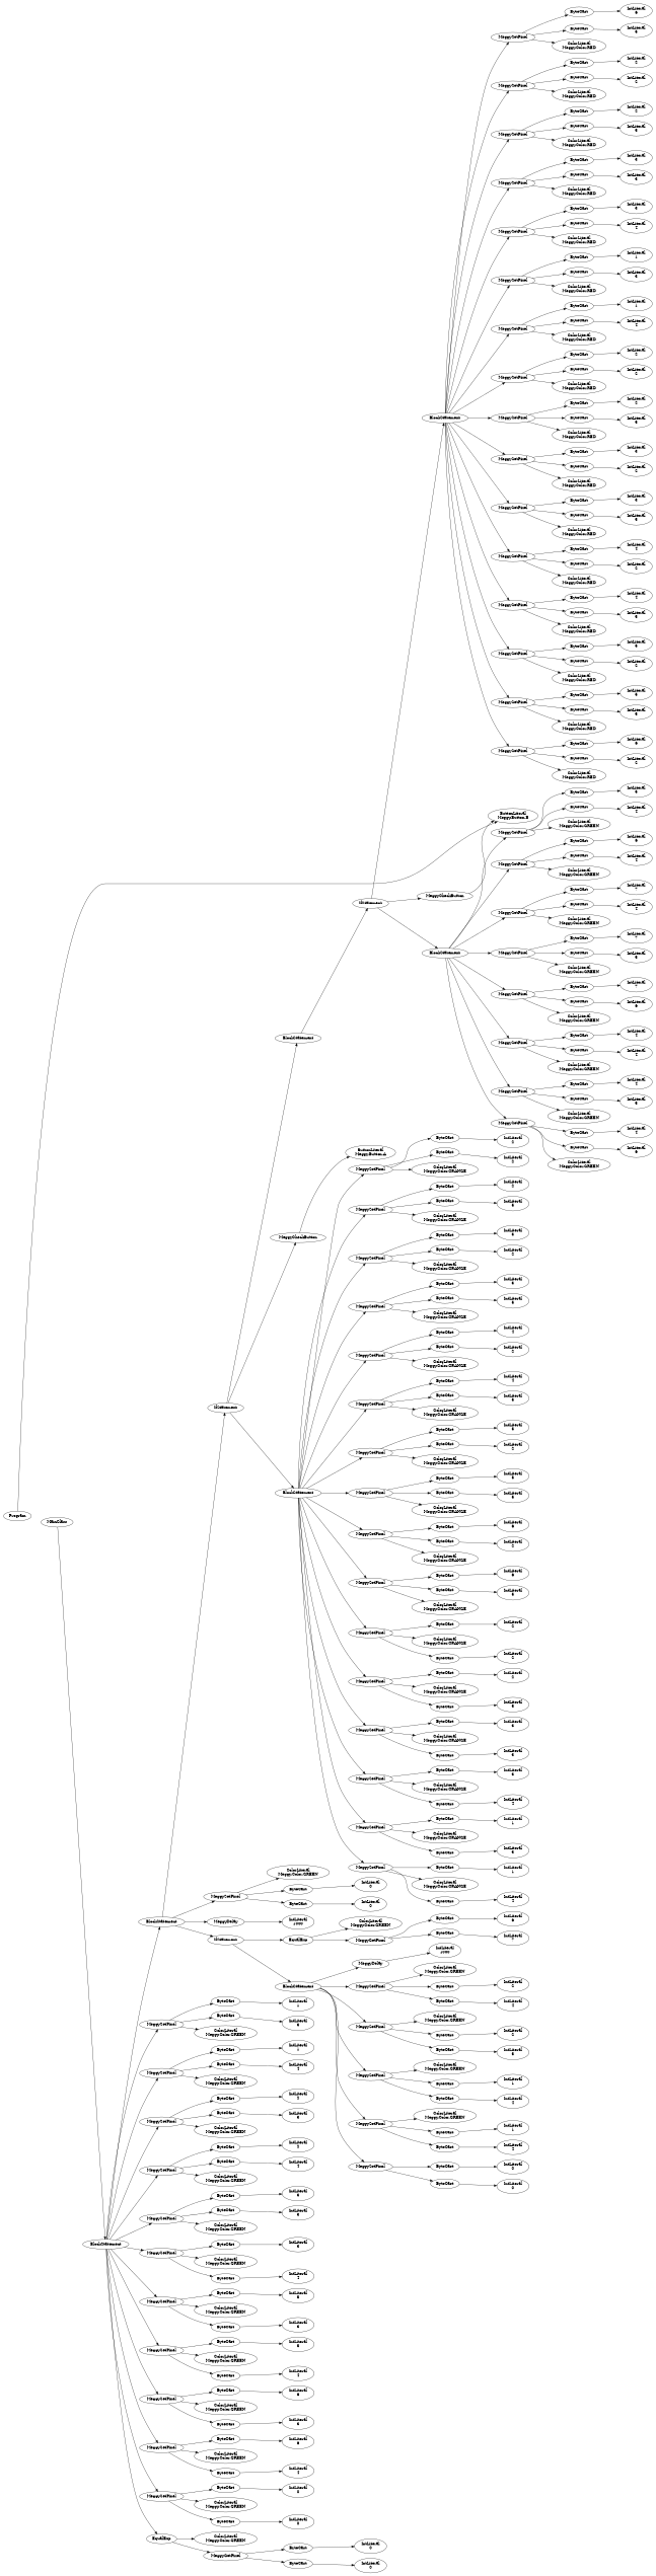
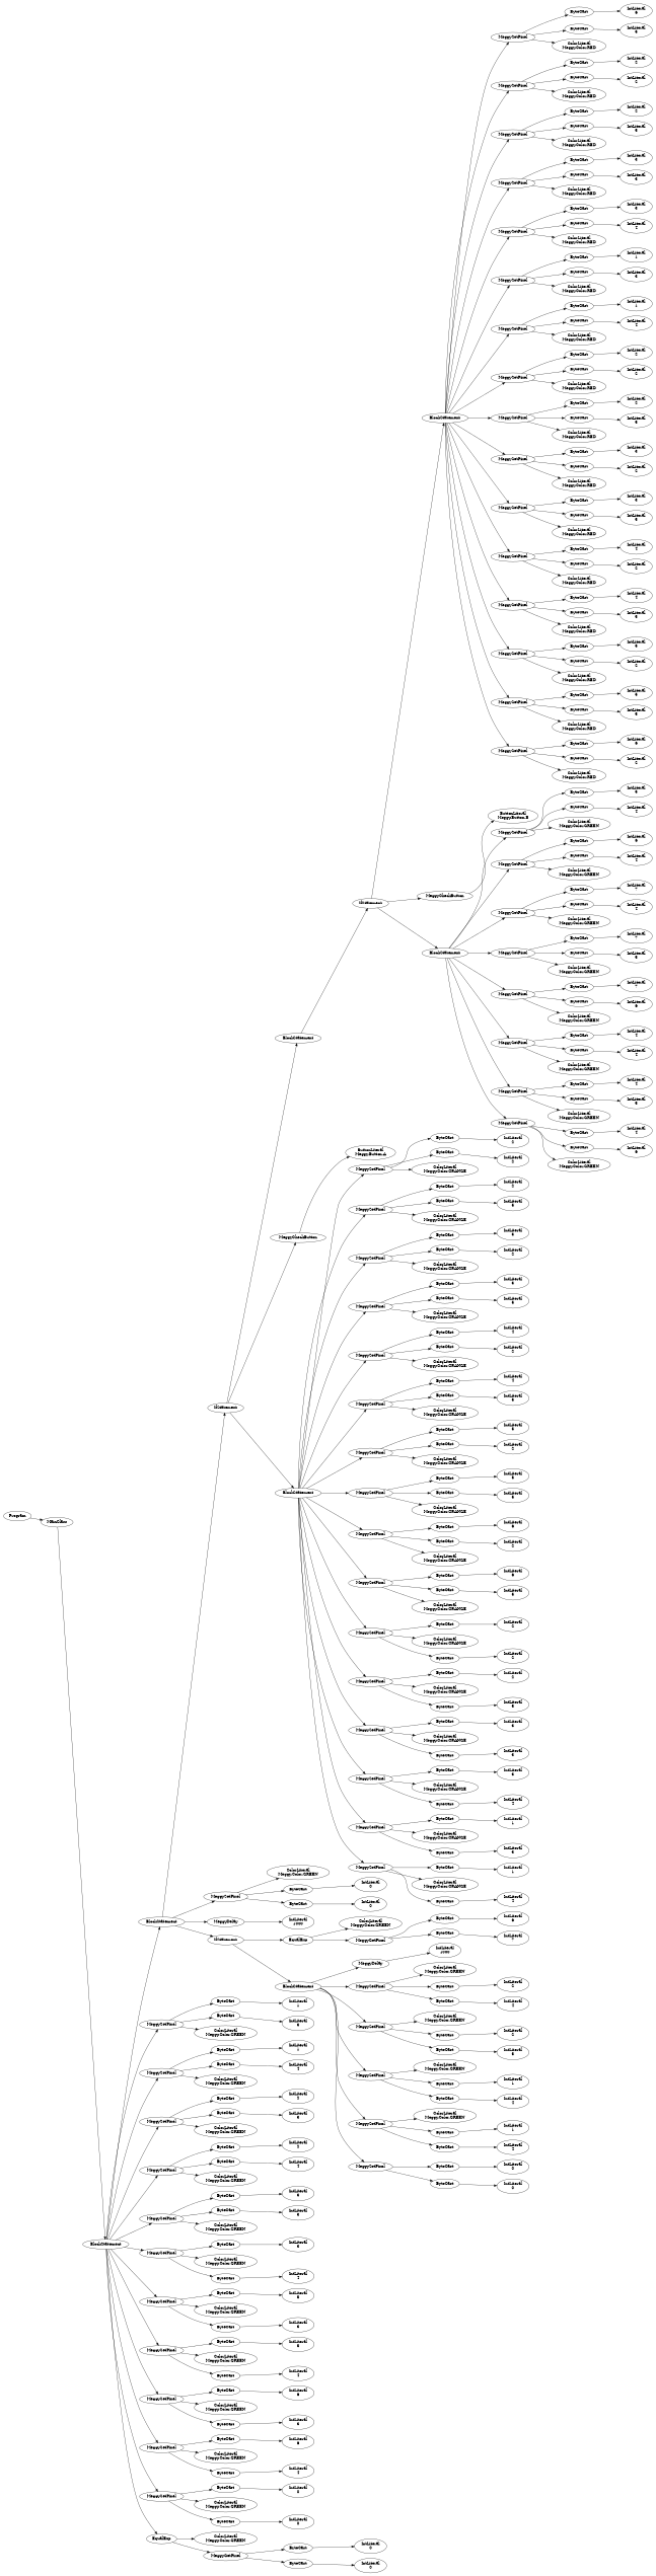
  digraph {
    fontname="DejaVu Serif"
    rankdir=LR
    node [fontname="DejaVu Serif"]
    edge [fontname="DejaVu Serif"]
    n1 [label=Program]
    n2 [label=MainClass]
    n3 [label=BlockStatement]
    n4 [label=MeggySetPixel]
    n5 [label=MeggySetPixel]
    n6 [label=MeggySetPixel]
    n7 [label=MeggySetPixel]
    n8 [label=MeggySetPixel]
    n9 [label=MeggySetPixel]
    n10 [label=MeggySetPixel]
    n11 [label=MeggySetPixel]
    n12 [label=MeggySetPixel]
    n13 [label=MeggySetPixel]
    n14 [label=MeggySetPixel]
    n15 [label=EqualExp]
    n16 [label=BlockStatement]
    n17 [label=ByteCast]
    n18 [label=ByteCast]
    n19 [label="ColorLiteral\nMeggy.Color.GREEN"]
    n20 [label=ByteCast]
    n21 [label=ByteCast]
    n22 [label="ColorLiteral\nMeggy.Color.GREEN"]
    n23 [label=ByteCast]
    n24 [label=ByteCast]
    n25 [label="ColorLiteral\nMeggy.Color.GREEN"]
    n26 [label=ByteCast]
    n27 [label=ByteCast]
    n28 [label="ColorLiteral\nMeggy.Color.GREEN"]
    n29 [label=ByteCast]
    n30 [label=ByteCast]
    n31 [label="ColorLiteral\nMeggy.Color.GREEN"]
    n32 [label=ByteCast]
    n33 [label=ByteCast]
    n34 [label="ColorLiteral\nMeggy.Color.GREEN"]
    n35 [label=ByteCast]
    n36 [label=ByteCast]
    n37 [label="ColorLiteral\nMeggy.Color.GREEN"]
    n38 [label=ByteCast]
    n39 [label=ByteCast]
    n40 [label="ColorLiteral\nMeggy.Color.GREEN"]
    n41 [label=ByteCast]
    n42 [label=ByteCast]
    n43 [label="ColorLiteral\nMeggy.Color.GREEN"]
    n44 [label=ByteCast]
    n45 [label=ByteCast]
    n46 [label="ColorLiteral\nMeggy.Color.GREEN"]
    n47 [label=ByteCast]
    n48 [label=ByteCast]
    n49 [label="ColorLiteral\nMeggy.Color.GREEN"]
    n50 [label=MeggyGetPixel]
    n51 [label="ColorLiteral\nMeggy.Color.GREEN"]
    n52 [label=IfStatement]
    n53 [label=MeggySetPixel]
    n54 [label=MeggyDelay]
    n55 [label=IfStatement]
    n56 [label="IntLiteral\n1"]
    n57 [label="IntLiteral\n3"]
    n58 [label="IntLiteral\n1"]
    n59 [label="IntLiteral\n4"]
    n60 [label="IntLiteral\n2"]
    n61 [label="IntLiteral\n3"]
    n62 [label="IntLiteral\n2"]
    n63 [label="IntLiteral\n4"]
    n64 [label="IntLiteral\n3"]
    n65 [label="IntLiteral\n3"]
    n66 [label="IntLiteral\n3"]
    n67 [label="IntLiteral\n4"]
    n68 [label="IntLiteral\n5"]
    n69 [label="IntLiteral\n3"]
    n70 [label="IntLiteral\n5"]
    n71 [label="IntLiteral\n4"]
    n72 [label="IntLiteral\n6"]
    n73 [label="IntLiteral\n3"]
    n74 [label="IntLiteral\n6"]
    n75 [label="IntLiteral\n4"]
    n76 [label="IntLiteral\n0"]
    n77 [label="IntLiteral\n0"]
    n78 [label=ByteCast]
    n79 [label=ByteCast]
    n80 [label="IntLiteral\n0"]
    n81 [label="IntLiteral\n0"]
    n82 [label=MeggyCheckButton]
    n83 [label=BlockStatement]
    n84 [label=BlockStatement]
    n85 [label=ByteCast]
    n86 [label=ByteCast]
    n87 [label="ColorLiteral\nMeggy.Color.GREEN"]
    n88 [label="IntLiteral\n1000"]
    n89 [label=EqualExp]
    n90 [label=BlockStatement]
    n91 [label="ButtonLiteral\nMeggy.Button.A"]
    n92 [label=MeggySetPixel]
    n93 [label=MeggySetPixel]
    n94 [label=MeggySetPixel]
    n95 [label=MeggySetPixel]
    n96 [label=MeggySetPixel]
    n97 [label=MeggySetPixel]
    n98 [label=MeggySetPixel]
    n99 [label=MeggySetPixel]
    n100 [label=MeggySetPixel]
    n101 [label=MeggySetPixel]
    n102 [label=MeggySetPixel]
    n103 [label=MeggySetPixel]
    n104 [label=MeggySetPixel]
    n105 [label=MeggySetPixel]
    n106 [label=MeggySetPixel]
    n107 [label=MeggySetPixel]
    n108 [label=IfStatement]
    n109 [label=ByteCast]
    n110 [label=ByteCast]
    n111 [label="ColorLiteral\nMeggy.Color.ORANGE"]
    n112 [label=ByteCast]
    n113 [label=ByteCast]
    n114 [label="ColorLiteral\nMeggy.Color.ORANGE"]
    n115 [label=ByteCast]
    n116 [label=ByteCast]
    n117 [label="ColorLiteral\nMeggy.Color.ORANGE"]
    n118 [label=ByteCast]
    n119 [label=ByteCast]
    n120 [label="ColorLiteral\nMeggy.Color.ORANGE"]
    n121 [label=ByteCast]
    n122 [label=ByteCast]
    n123 [label="ColorLiteral\nMeggy.Color.ORANGE"]
    n124 [label=ByteCast]
    n125 [label=ByteCast]
    n126 [label="ColorLiteral\nMeggy.Color.ORANGE"]
    n127 [label=ByteCast]
    n128 [label=ByteCast]
    n129 [label="ColorLiteral\nMeggy.Color.ORANGE"]
    n130 [label=ByteCast]
    n131 [label=ByteCast]
    n132 [label="ColorLiteral\nMeggy.Color.ORANGE"]
    n133 [label=ByteCast]
    n134 [label=ByteCast]
    n135 [label="ColorLiteral\nMeggy.Color.ORANGE"]
    n136 [label=ByteCast]
    n137 [label=ByteCast]
    n138 [label="ColorLiteral\nMeggy.Color.ORANGE"]
    n139 [label=ByteCast]
    n140 [label=ByteCast]
    n141 [label="ColorLiteral\nMeggy.Color.ORANGE"]
    n142 [label=ByteCast]
    n143 [label=ByteCast]
    n144 [label="ColorLiteral\nMeggy.Color.ORANGE"]
    n145 [label=ByteCast]
    n146 [label=ByteCast]
    n147 [label="ColorLiteral\nMeggy.Color.ORANGE"]
    n148 [label=ByteCast]
    n149 [label=ByteCast]
    n150 [label="ColorLiteral\nMeggy.Color.ORANGE"]
    n151 [label=ByteCast]
    n152 [label=ByteCast]
    n153 [label="ColorLiteral\nMeggy.Color.ORANGE"]
    n154 [label=ByteCast]
    n155 [label=ByteCast]
    n156 [label="ColorLiteral\nMeggy.Color.ORANGE"]
    n157 [label="IntLiteral\n1"]
    n158 [label="IntLiteral\n3"]
    n159 [label="IntLiteral\n1"]
    n160 [label="IntLiteral\n4"]
    n161 [label="IntLiteral\n2"]
    n162 [label="IntLiteral\n2"]
    n163 [label="IntLiteral\n2"]
    n164 [label="IntLiteral\n5"]
    n165 [label="IntLiteral\n3"]
    n166 [label="IntLiteral\n2"]
    n167 [label="IntLiteral\n3"]
    n168 [label="IntLiteral\n5"]
    n169 [label="IntLiteral\n4"]
    n170 [label="IntLiteral\n2"]
    n171 [label="IntLiteral\n4"]
    n172 [label="IntLiteral\n5"]
    n173 [label="IntLiteral\n5"]
    n174 [label="IntLiteral\n2"]
    n175 [label="IntLiteral\n5"]
    n176 [label="IntLiteral\n5"]
    n177 [label="IntLiteral\n6"]
    n178 [label="IntLiteral\n2"]
    n179 [label="IntLiteral\n6"]
    n180 [label="IntLiteral\n5"]
    n181 [label="IntLiteral\n2"]
    n182 [label="IntLiteral\n2"]
    n183 [label="IntLiteral\n2"]
    n184 [label="IntLiteral\n5"]
    n185 [label="IntLiteral\n3"]
    n186 [label="IntLiteral\n3"]
    n187 [label="IntLiteral\n3"]
    n188 [label="IntLiteral\n4"]
    n189 [label=MeggyCheckButton]
    n190 [label=BlockStatement]
    n191 [label=BlockStatement]
    n192 [label="ButtonLiteral\nMeggy.Button.B"]
    n193 [label=MeggySetPixel]
    n194 [label=MeggySetPixel]
    n195 [label=MeggySetPixel]
    n196 [label=MeggySetPixel]
    n197 [label=MeggySetPixel]
    n198 [label=MeggySetPixel]
    n199 [label=MeggySetPixel]
    n200 [label=MeggySetPixel]
    n201 [label=MeggySetPixel]
    n202 [label=MeggySetPixel]
    n203 [label=MeggySetPixel]
    n204 [label=MeggySetPixel]
    n205 [label=MeggySetPixel]
    n206 [label=MeggySetPixel]
    n207 [label=MeggySetPixel]
    n208 [label=MeggySetPixel]
    n209 [label=MeggySetPixel]
    n210 [label=MeggySetPixel]
    n211 [label=MeggySetPixel]
    n212 [label=MeggySetPixel]
    n213 [label=MeggySetPixel]
    n214 [label=MeggySetPixel]
    n215 [label=MeggySetPixel]
    n216 [label=MeggySetPixel]
    n217 [label=ByteCast]
    n218 [label=ByteCast]
    n219 [label="ColorLiteral\nMeggy.Color.RED"]
    n220 [label=ByteCast]
    n221 [label=ByteCast]
    n222 [label="ColorLiteral\nMeggy.Color.RED"]
    n223 [label=ByteCast]
    n224 [label=ByteCast]
    n225 [label="ColorLiteral\nMeggy.Color.RED"]
    n226 [label=ByteCast]
    n227 [label=ByteCast]
    n228 [label="ColorLiteral\nMeggy.Color.RED"]
    n229 [label=ByteCast]
    n230 [label=ByteCast]
    n231 [label="ColorLiteral\nMeggy.Color.RED"]
    n232 [label=ByteCast]
    n233 [label=ByteCast]
    n234 [label="ColorLiteral\nMeggy.Color.RED"]
    n235 [label=ByteCast]
    n236 [label=ByteCast]
    n237 [label="ColorLiteral\nMeggy.Color.RED"]
    n238 [label=ByteCast]
    n239 [label=ByteCast]
    n240 [label="ColorLiteral\nMeggy.Color.RED"]
    n241 [label=ByteCast]
    n242 [label=ByteCast]
    n243 [label="ColorLiteral\nMeggy.Color.RED"]
    n244 [label=ByteCast]
    n245 [label=ByteCast]
    n246 [label="ColorLiteral\nMeggy.Color.RED"]
    n247 [label=ByteCast]
    n248 [label=ByteCast]
    n249 [label="ColorLiteral\nMeggy.Color.RED"]
    n250 [label=ByteCast]
    n251 [label=ByteCast]
    n252 [label="ColorLiteral\nMeggy.Color.RED"]
    n253 [label=ByteCast]
    n254 [label=ByteCast]
    n255 [label="ColorLiteral\nMeggy.Color.RED"]
    n256 [label=ByteCast]
    n257 [label=ByteCast]
    n258 [label="ColorLiteral\nMeggy.Color.RED"]
    n259 [label=ByteCast]
    n260 [label=ByteCast]
    n261 [label="ColorLiteral\nMeggy.Color.RED"]
    n262 [label=ByteCast]
    n263 [label=ByteCast]
    n264 [label="ColorLiteral\nMeggy.Color.RED"]
    n265 [label="IntLiteral\n1"]
    n266 [label="IntLiteral\n3"]
    n267 [label="IntLiteral\n1"]
    n268 [label="IntLiteral\n4"]
    n269 [label="IntLiteral\n2"]
    n270 [label="IntLiteral\n2"]
    n271 [label="IntLiteral\n2"]
    n272 [label="IntLiteral\n5"]
    n273 [label="IntLiteral\n3"]
    n274 [label="IntLiteral\n2"]
    n275 [label="IntLiteral\n3"]
    n276 [label="IntLiteral\n5"]
    n277 [label="IntLiteral\n4"]
    n278 [label="IntLiteral\n2"]
    n279 [label="IntLiteral\n4"]
    n280 [label="IntLiteral\n5"]
    n281 [label="IntLiteral\n5"]
    n282 [label="IntLiteral\n2"]
    n283 [label="IntLiteral\n5"]
    n284 [label="IntLiteral\n5"]
    n285 [label="IntLiteral\n6"]
    n286 [label="IntLiteral\n2"]
    n287 [label="IntLiteral\n6"]
    n288 [label="IntLiteral\n5"]
    n289 [label="IntLiteral\n2"]
    n290 [label="IntLiteral\n2"]
    n291 [label="IntLiteral\n2"]
    n292 [label="IntLiteral\n5"]
    n293 [label="IntLiteral\n3"]
    n294 [label="IntLiteral\n3"]
    n295 [label="IntLiteral\n3"]
    n296 [label="IntLiteral\n4"]
    n297 [label=ByteCast]
    n298 [label=ByteCast]
    n299 [label="ColorLiteral\nMeggy.Color.GREEN"]
    n300 [label=ByteCast]
    n301 [label=ByteCast]
    n302 [label="ColorLiteral\nMeggy.Color.GREEN"]
    n303 [label=ByteCast]
    n304 [label=ByteCast]
    n305 [label="ColorLiteral\nMeggy.Color.GREEN"]
    n306 [label=ByteCast]
    n307 [label=ByteCast]
    n308 [label="ColorLiteral\nMeggy.Color.GREEN"]
    n309 [label=ByteCast]
    n310 [label=ByteCast]
    n311 [label="ColorLiteral\nMeggy.Color.GREEN"]
    n312 [label=ByteCast]
    n313 [label=ByteCast]
    n314 [label="ColorLiteral\nMeggy.Color.GREEN"]
    n315 [label=ByteCast]
    n316 [label=ByteCast]
    n317 [label="ColorLiteral\nMeggy.Color.GREEN"]
    n318 [label=ByteCast]
    n319 [label=ByteCast]
    n320 [label="ColorLiteral\nMeggy.Color.GREEN"]
    n321 [label="IntLiteral\n4"]
    n322 [label="IntLiteral\n4"]
    n323 [label="IntLiteral\n4"]
    n324 [label="IntLiteral\n5"]
    n325 [label="IntLiteral\n4"]
    n326 [label="IntLiteral\n6"]
    n327 [label="IntLiteral\n5"]
    n328 [label="IntLiteral\n4"]
    n329 [label="IntLiteral\n6"]
    n330 [label="IntLiteral\n4"]
    n331 [label="IntLiteral\n7"]
    n332 [label="IntLiteral\n4"]
    n333 [label="IntLiteral\n7"]
    n334 [label="IntLiteral\n5"]
    n335 [label="IntLiteral\n7"]
    n336 [label="IntLiteral\n6"]
    n337 [label="IntLiteral\n0"]
    n338 [label="IntLiteral\n0"]
    n339 [label=MeggyGetPixel]
    n340 [label="ColorLiteral\nMeggy.Color.GREEN"]
    n341 [label=MeggySetPixel]
    n342 [label=MeggySetPixel]
    n343 [label=MeggySetPixel]
    n344 [label=MeggySetPixel]
    n345 [label=MeggySetPixel]
    n346 [label=MeggyDelay]
    n347 [label=ByteCast]
    n348 [label=ByteCast]
    n349 [label="IntLiteral\n7"]
    n350 [label="IntLiteral\n6"]
    n351 [label=ByteCast]
    n352 [label=ByteCast]
    n353 [label="ColorLiteral\nMeggy.Color.GREEN"]
    n354 [label=ByteCast]
    n355 [label=ByteCast]
    n356 [label="ColorLiteral\nMeggy.Color.GREEN"]
    n357 [label=ByteCast]
    n358 [label=ByteCast]
    n359 [label="ColorLiteral\nMeggy.Color.GREEN"]
    n360 [label=ByteCast]
    n361 [label=ByteCast]
    n362 [label="ColorLiteral\nMeggy.Color.GREEN"]
    n363 [label=ByteCast]
    n364 [label=ByteCast]
    n365 [label="IntLiteral\n1000"]
    n366 [label="IntLiteral\n4"]
    n367 [label="IntLiteral\n2"]
    n368 [label="IntLiteral\n5"]
    n369 [label="IntLiteral\n2"]
    n370 [label="IntLiteral\n4"]
    n371 [label="IntLiteral\n1"]
    n372 [label="IntLiteral\n4"]
    n373 [label="IntLiteral\n1"]
    n374 [label="IntLiteral\n0"]
    n375 [label="IntLiteral\n0"]
-   n1 -> n192
+   n1 -> n2
    n2 -> n3
    n3 -> n4
    n3 -> n5
    n3 -> n6
    n3 -> n7
    n3 -> n8
    n3 -> n9
    n3 -> n10
    n3 -> n11
    n3 -> n12
    n3 -> n13
    n3 -> n14
    n3 -> n15
    n3 -> n16
    n4 -> n17
    n4 -> n18
    n4 -> n19
    n5 -> n20
    n5 -> n21
    n5 -> n22
    n6 -> n23
    n6 -> n24
    n6 -> n25
    n7 -> n26
    n7 -> n27
    n7 -> n28
    n8 -> n29
    n8 -> n30
    n8 -> n31
    n9 -> n32
    n9 -> n33
    n9 -> n34
    n10 -> n35
    n10 -> n36
    n10 -> n37
    n11 -> n38
    n11 -> n39
    n11 -> n40
    n12 -> n41
    n12 -> n42
    n12 -> n43
    n13 -> n44
    n13 -> n45
    n13 -> n46
    n14 -> n47
    n14 -> n48
    n14 -> n49
    n15 -> n50
    n15 -> n51
    n16 -> n52
    n16 -> n53
    n16 -> n54
    n16 -> n55
    n17 -> n56
    n18 -> n57
    n20 -> n58
    n21 -> n59
    n23 -> n60
    n24 -> n61
    n26 -> n62
    n27 -> n63
    n29 -> n64
    n30 -> n65
    n32 -> n66
    n33 -> n67
    n35 -> n68
    n36 -> n69
    n38 -> n70
    n39 -> n71
    n41 -> n72
    n42 -> n73
    n44 -> n74
    n45 -> n75
    n47 -> n76
    n48 -> n77
    n50 -> n78
    n50 -> n79
    n52 -> n82
    n52 -> n83
    n52 -> n84
    n53 -> n85
    n53 -> n86
    n53 -> n87
    n54 -> n88
    n55 -> n89
    n55 -> n90
    n78 -> n80
    n79 -> n81
    n82 -> n91
    n83 -> n92
    n83 -> n93
    n83 -> n94
    n83 -> n95
    n83 -> n96
    n83 -> n97
    n83 -> n98
    n83 -> n99
    n83 -> n100
    n83 -> n101
    n83 -> n102
    n83 -> n103
    n83 -> n104
    n83 -> n105
    n83 -> n106
    n83 -> n107
    n84 -> n108
    n85 -> n337
    n86 -> n338
    n89 -> n339
    n89 -> n340
    n90 -> n341
    n90 -> n342
    n90 -> n343
    n90 -> n344
    n90 -> n345
    n90 -> n346
    n92 -> n109
    n92 -> n110
    n92 -> n111
    n93 -> n112
    n93 -> n113
    n93 -> n114
    n94 -> n115
    n94 -> n116
    n94 -> n117
    n95 -> n118
    n95 -> n119
    n95 -> n120
    n96 -> n121
    n96 -> n122
    n96 -> n123
    n97 -> n124
    n97 -> n125
    n97 -> n126
    n98 -> n127
    n98 -> n128
    n98 -> n129
    n99 -> n130
    n99 -> n131
    n99 -> n132
    n100 -> n133
    n100 -> n134
    n100 -> n135
    n101 -> n136
    n101 -> n137
    n101 -> n138
    n102 -> n139
    n102 -> n140
    n102 -> n141
    n103 -> n142
    n103 -> n143
    n103 -> n144
    n104 -> n145
    n104 -> n146
    n104 -> n147
    n105 -> n148
    n105 -> n149
    n105 -> n150
    n106 -> n151
    n106 -> n152
    n106 -> n153
    n107 -> n154
    n107 -> n155
    n107 -> n156
    n108 -> n189
    n108 -> n190
    n108 -> n191
    n109 -> n157
    n110 -> n158
    n112 -> n159
    n113 -> n160
    n115 -> n161
    n116 -> n162
    n118 -> n163
    n119 -> n164
    n121 -> n165
    n122 -> n166
    n124 -> n167
    n125 -> n168
    n127 -> n169
    n128 -> n170
    n130 -> n171
    n131 -> n172
    n133 -> n173
    n134 -> n174
    n136 -> n175
    n137 -> n176
    n139 -> n177
    n140 -> n178
    n142 -> n179
    n143 -> n180
    n145 -> n181
    n146 -> n182
    n148 -> n183
    n149 -> n184
    n151 -> n185
    n152 -> n186
    n154 -> n187
    n155 -> n188
    n189 -> n192
    n190 -> n193
    n190 -> n194
    n190 -> n195
    n190 -> n196
    n190 -> n197
    n190 -> n198
    n190 -> n199
    n190 -> n200
    n190 -> n201
    n190 -> n202
    n190 -> n203
    n190 -> n204
    n190 -> n205
    n190 -> n206
    n190 -> n207
    n190 -> n208
    n191 -> n209
    n191 -> n210
    n191 -> n211
    n191 -> n212
    n191 -> n213
    n191 -> n214
    n191 -> n215
    n191 -> n216
    n193 -> n217
    n193 -> n218
    n193 -> n219
    n194 -> n220
    n194 -> n221
    n194 -> n222
    n195 -> n223
    n195 -> n224
    n195 -> n225
    n196 -> n226
    n196 -> n227
    n196 -> n228
    n197 -> n229
    n197 -> n230
    n197 -> n231
    n198 -> n232
    n198 -> n233
    n198 -> n234
    n199 -> n235
    n199 -> n236
    n199 -> n237
    n200 -> n238
    n200 -> n239
    n200 -> n240
    n201 -> n241
    n201 -> n242
    n201 -> n243
    n202 -> n244
    n202 -> n245
    n202 -> n246
    n203 -> n247
    n203 -> n248
    n203 -> n249
    n204 -> n250
    n204 -> n251
    n204 -> n252
    n205 -> n253
    n205 -> n254
    n205 -> n255
    n206 -> n256
    n206 -> n257
    n206 -> n258
    n207 -> n259
    n207 -> n260
    n207 -> n261
    n208 -> n262
    n208 -> n263
    n208 -> n264
    n209 -> n297
    n209 -> n298
    n209 -> n299
    n210 -> n300
    n210 -> n301
    n210 -> n302
    n211 -> n303
    n211 -> n304
    n211 -> n305
    n212 -> n306
    n212 -> n307
    n212 -> n308
    n213 -> n309
    n213 -> n310
    n213 -> n311
    n214 -> n312
    n214 -> n313
    n214 -> n314
    n215 -> n315
    n215 -> n316
    n215 -> n317
    n216 -> n318
    n216 -> n319
    n216 -> n320
    n217 -> n265
    n218 -> n266
    n220 -> n267
    n221 -> n268
    n223 -> n269
    n224 -> n270
    n226 -> n271
    n227 -> n272
    n229 -> n273
    n230 -> n274
    n232 -> n275
    n233 -> n276
    n235 -> n277
    n236 -> n278
    n238 -> n279
    n239 -> n280
    n241 -> n281
    n242 -> n282
    n244 -> n283
    n245 -> n284
    n247 -> n285
    n248 -> n286
    n250 -> n287
    n251 -> n288
    n253 -> n289
    n254 -> n290
    n256 -> n291
    n257 -> n292
    n259 -> n293
    n260 -> n294
    n262 -> n295
    n263 -> n296
    n297 -> n321
    n298 -> n322
    n300 -> n323
    n301 -> n324
    n303 -> n325
    n304 -> n326
    n306 -> n327
    n307 -> n328
    n309 -> n329
    n310 -> n330
    n312 -> n331
    n313 -> n332
    n315 -> n333
    n316 -> n334
    n318 -> n335
    n319 -> n336
    n339 -> n347
    n339 -> n348
    n341 -> n351
    n341 -> n352
    n341 -> n353
    n342 -> n354
    n342 -> n355
    n342 -> n356
    n343 -> n357
    n343 -> n358
    n343 -> n359
    n344 -> n360
    n344 -> n361
    n344 -> n362
    n345 -> n363
    n345 -> n364
    n346 -> n365
    n347 -> n349
    n348 -> n350
    n351 -> n366
    n352 -> n367
    n354 -> n368
    n355 -> n369
    n357 -> n370
    n358 -> n371
    n360 -> n372
    n361 -> n373
    n363 -> n374
    n364 -> n375
  }
